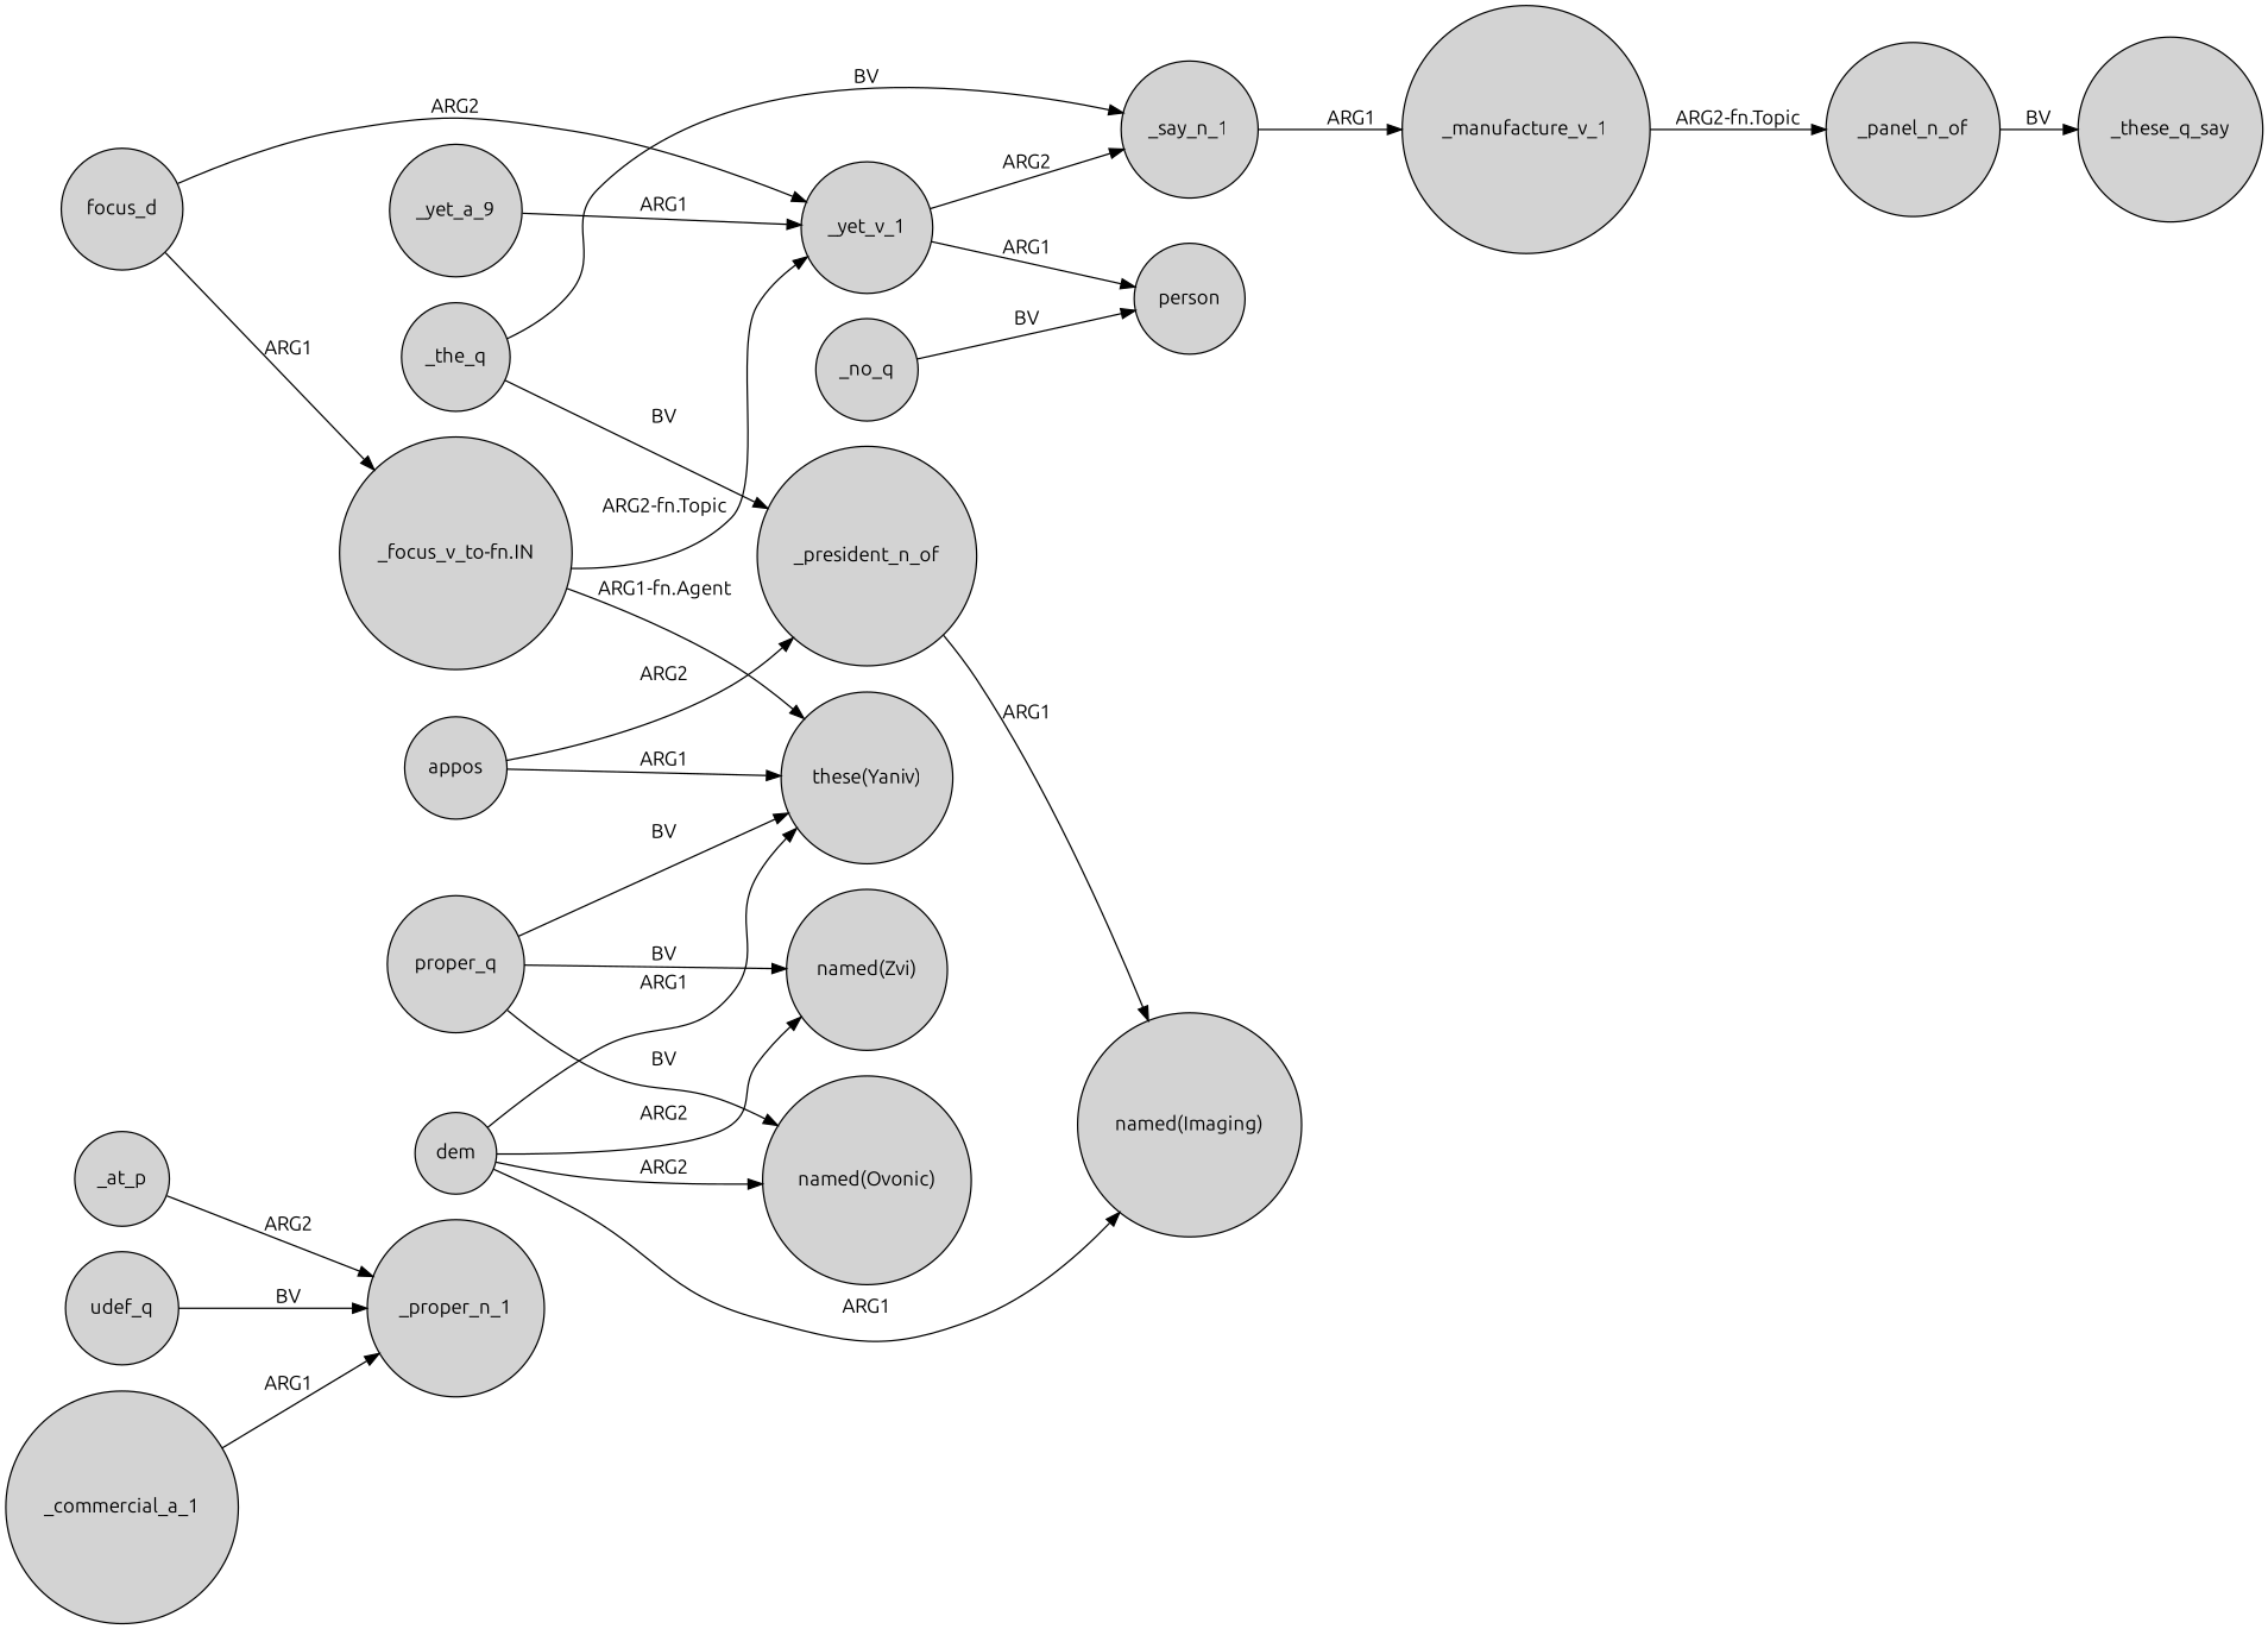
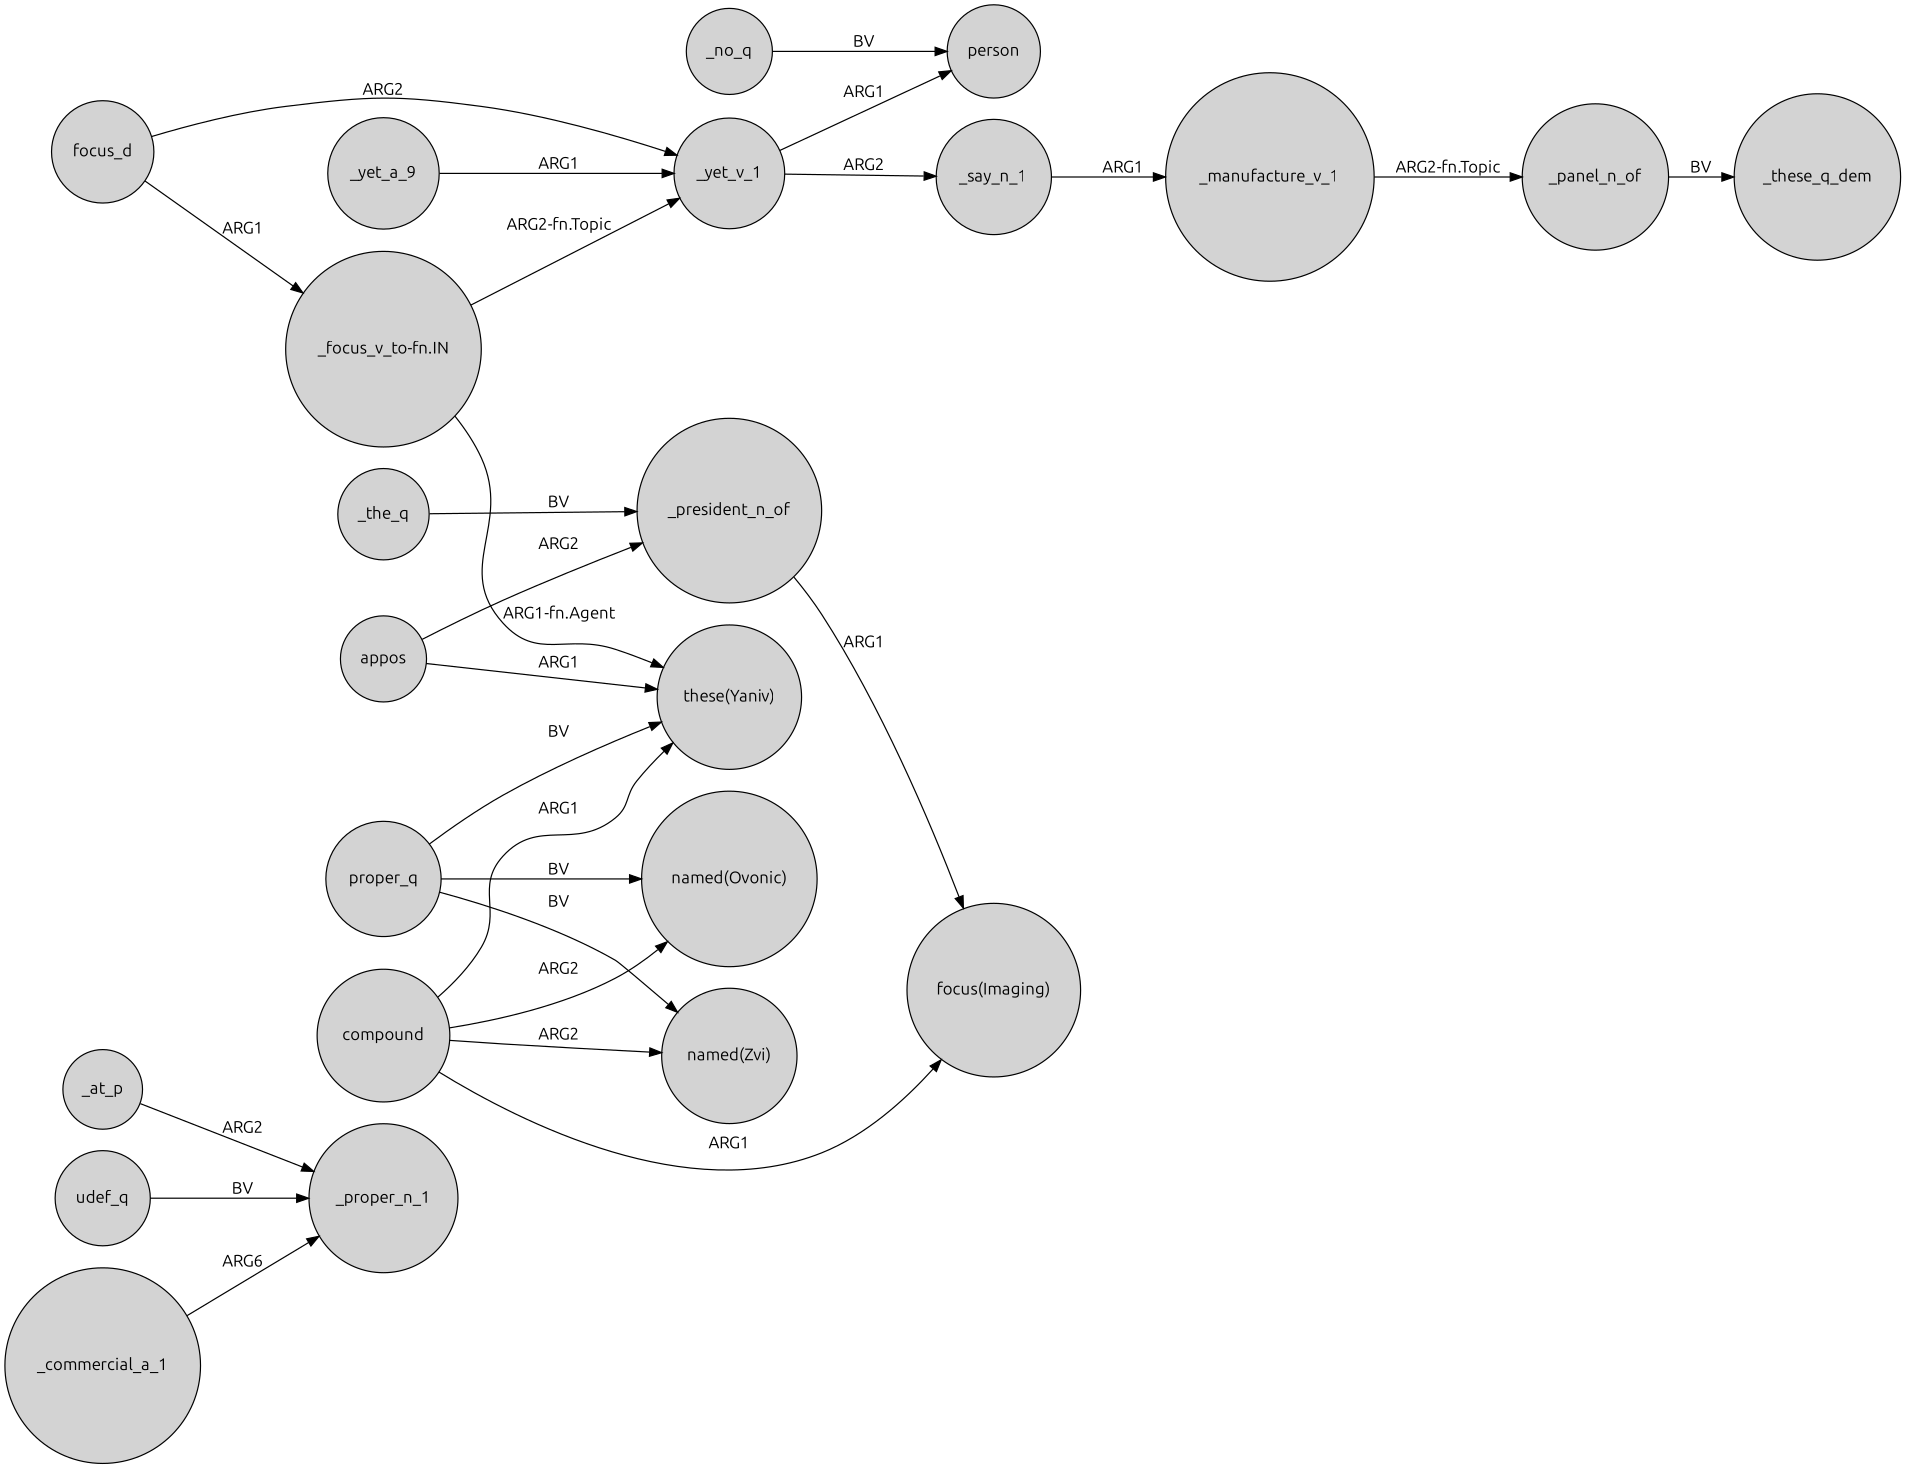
  digraph {
    fontname=Ubuntu
    rankdir=LR
    node [fontname=Ubuntu shape=circle style=filled]
    edge [fontname=Ubuntu]
    n1 [label=_proper_n_1]
    _at_p
    _manufacture_v_1
    _panel_n_of
-   _these_q_dem [label=_these_q_say]
+   _these_q_dem
    n6 [label="_focus_v_to-fn.IN"]
    n7 [label="these(Yaniv)"]
    n8 [label=_yet_v_1]
    n9 [label=_say_n_1]
    person
-   compound [label=dem]
-   "named(Imaging)"
+   compound
+   "named(Imaging)" [label="focus(Imaging)"]
    "named(Ovonic)"
    "named(Zvi)"
    appos
    _president_n_of
    proper_q
    udef_q
    _the_q
    _no_q
    focus_d
    n22 [label=_yet_a_9]
    _commercial_a_1
    _at_p -> n1 [label=ARG2]
    _manufacture_v_1 -> _panel_n_of [label="ARG2-fn.Topic"]
    _panel_n_of -> _these_q_dem [label=BV]
    n6 -> n7 [label="ARG1-fn.Agent"]
    n6 -> n8 [label="ARG2-fn.Topic"]
    n8 -> n9 [label=ARG2]
    n8 -> person [label=ARG1]
    n9 -> _manufacture_v_1 [label=ARG1]
    compound -> n7 [label=ARG1]
    compound -> "named(Imaging)" [label=ARG1]
    compound -> "named(Ovonic)" [label=ARG2]
    compound -> "named(Zvi)" [label=ARG2]
    appos -> n7 [label=ARG1]
    appos -> _president_n_of [label=ARG2]
    _president_n_of -> "named(Imaging)" [label=ARG1]
    proper_q -> n7 [label=BV]
    proper_q -> "named(Ovonic)" [label=BV]
    proper_q -> "named(Zvi)" [label=BV]
    udef_q -> n1 [label=BV]
-   _the_q -> n9 [label=BV]
    _the_q -> _president_n_of [label=BV]
    _no_q -> person [label=BV]
    focus_d -> n6 [label=ARG1]
    focus_d -> n8 [label=ARG2]
    n22 -> n8 [label=ARG1]
-   _commercial_a_1 -> n1 [label=ARG1]
+   _commercial_a_1 -> n1 [label=ARG6]
  }
